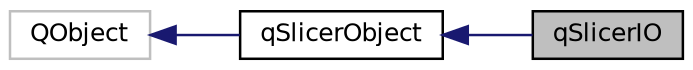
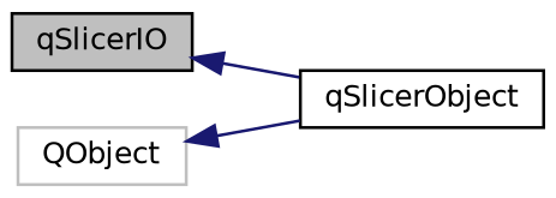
  digraph {
    rankdir=LR
    node [color=black fontname=Helvetica fontsize=10 shape=record]
    edge [color=midnightblue dir=back fontname=Helvetica fontsize=10 labelfontname=Helvetica labelfontsize=10 style=solid]
    n1 [fillcolor=grey75 fontcolor=black height=0.2 label=qSlicerIO style=filled width=0.4]
    n2 [color=grey75 height=0.2 label=QObject width=0.4]
    n3 [height=0.2 label=qSlicerObject width=0.4]
    n2 -> n3
-   n3 -> n1
+   n1 -> n3
  }
